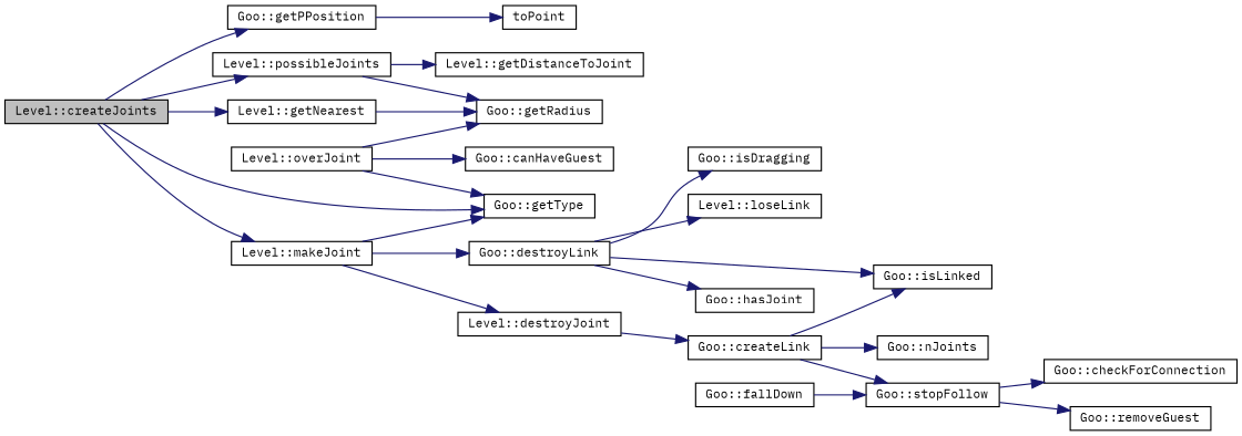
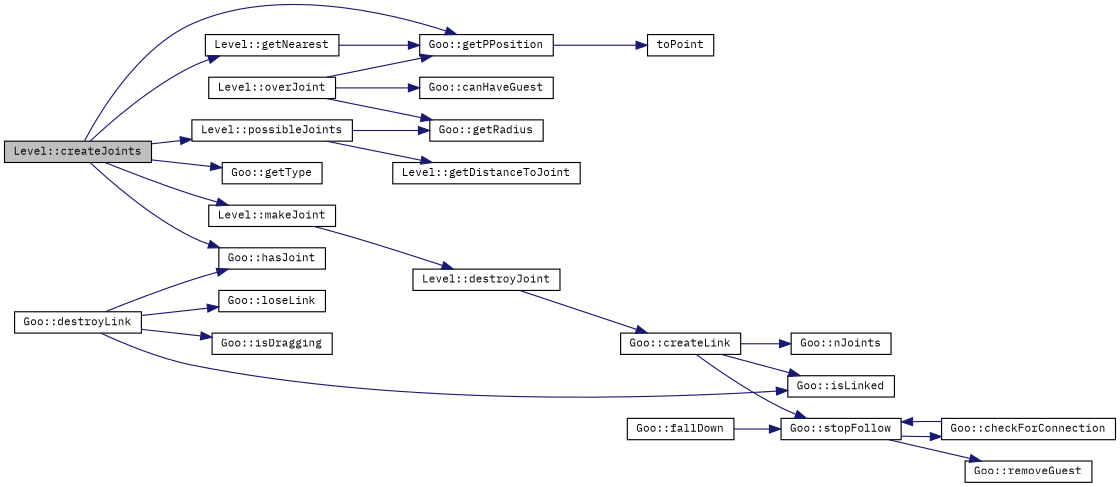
  digraph {
    fontname="IBM Plex Mono"
    rankdir=LR
    node [color=black fillcolor=white fontname="IBM Plex Mono" fontsize=10 shape=record style=filled]
    edge [color=midnightblue fontname="IBM Plex Mono" fontsize=10 labelfontname=Helvetica labelfontsize=10 style=solid]
    n1 [fillcolor=grey75 fontcolor=black height=0.2 label="Level::createJoints" width=0.4]
    n2 [height=0.2 label="Level::getNearest" width=0.4]
    n3 [height=0.2 label="Goo::getPPosition" width=0.4]
    n4 [height=0.2 label="Goo::getType" width=0.4]
    n5 [height=0.2 label="Goo::hasJoint" width=0.4]
    n6 [height=0.2 label="Level::makeJoint" width=0.4]
    n7 [height=0.2 label="Level::possibleJoints" width=0.4]
    n8 [height=0.2 label=toPoint width=0.4]
    n9 [height=0.2 label="Level::destroyJoint" width=0.4]
    n10 [height=0.2 label="Goo::destroyLink" width=0.4]
    n11 [height=0.2 label="Level::getDistanceToJoint" width=0.4]
    n12 [height=0.2 label="Goo::getRadius" width=0.4]
    n13 [height=0.2 label="Goo::createLink" width=0.4]
    n14 [height=0.2 label="Goo::isLinked" width=0.4]
    n15 [height=0.2 label="Goo::nJoints" width=0.4]
    n16 [height=0.2 label="Goo::stopFollow" width=0.4]
    n17 [height=0.2 label="Goo::isDragging" width=0.4]
-   n18 [height=0.2 label="Level::loseLink" width=0.4]
+   n18 [height=0.2 label="Goo::loseLink" width=0.4]
    n19 [height=0.2 label="Goo::checkForConnection" width=0.4]
    n20 [height=0.2 label="Goo::removeGuest" width=0.4]
    n21 [height=0.2 label="Goo::fallDown" width=0.4]
    n22 [height=0.2 label="Level::overJoint" width=0.4]
    n23 [height=0.2 label="Goo::canHaveGuest" width=0.4]
    n1 -> n2
    n1 -> n3
    n1 -> n4
+   n1 -> n5
    n1 -> n6
    n1 -> n7
-   n2 -> n12
+   n2 -> n3
    n3 -> n8
-   n6 -> n4
    n6 -> n9
-   n6 -> n10
    n7 -> n11
    n7 -> n12
    n9 -> n13
    n10 -> n5
    n10 -> n14
    n10 -> n17
    n10 -> n18
    n13 -> n14
    n13 -> n15
    n13 -> n16
    n16 -> n19
    n16 -> n20
+   n19 -> n16
    n21 -> n16
-   n22 -> n4
+   n22 -> n3
    n22 -> n12
    n22 -> n23
  }
